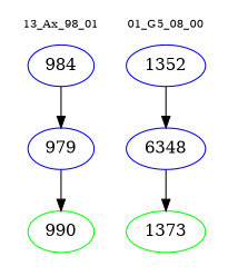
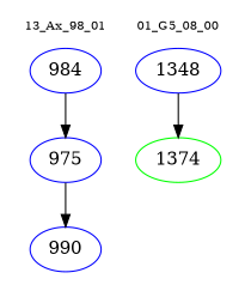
  digraph {
    node [color=blue]
    edge [color=black]
    n1 [label=984]
-   n2 [label=979]
-   n3 [color=green label=990]
-   n4 [label=1352]
-   n5 [label=6348]
-   n6 [color=green label=1373]
+   n2 [label=975]
+   n3 [label=990]
+   n5 [label=1348]
+   n6 [color=green label=1374]
    subgraph cluster_1 {
      color=white
      fontsize=10
      label="13_Ax_98_01"
      n1
      n2
      n3
    }
    subgraph cluster_2 {
      color=white
      fontsize=10
      label="01_G5_08_00"
-     n4
      n5
      n6
    }
    n1 -> n2
    n2 -> n3
-   n4 -> n5
    n5 -> n6
  }
